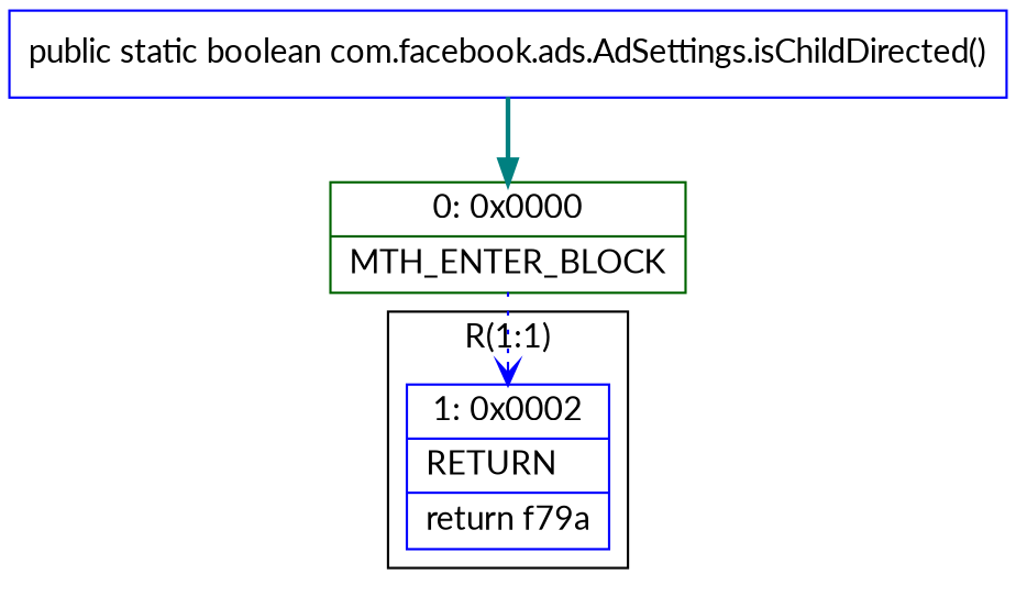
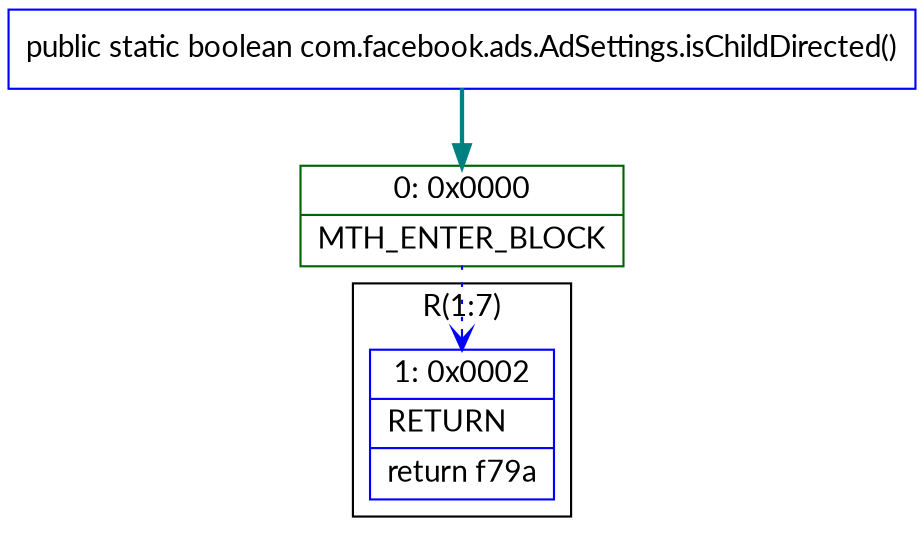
  digraph {
    fontname=Lato
    node [color=blue shape=record fontname=Lato]
    edge [fontname=Lato]
    n1 [label="{1\:\ 0x0002|RETURN\l|return f79a\l}"]
    n2 [color=darkgreen label="{0\:\ 0x0000|MTH_ENTER_BLOCK\l}"]
    n3 [label="{public static boolean com.facebook.ads.AdSettings.isChildDirected() }"]
    subgraph cluster_1 {
-     label="R(1:1)"
+     label="R(1:7)"
      n1
    }
    n2 -> n1 [color=blue style=dotted arrowhead=vee]
    n3 -> n2 [color=teal style=bold arrowhead=normal]
  }
